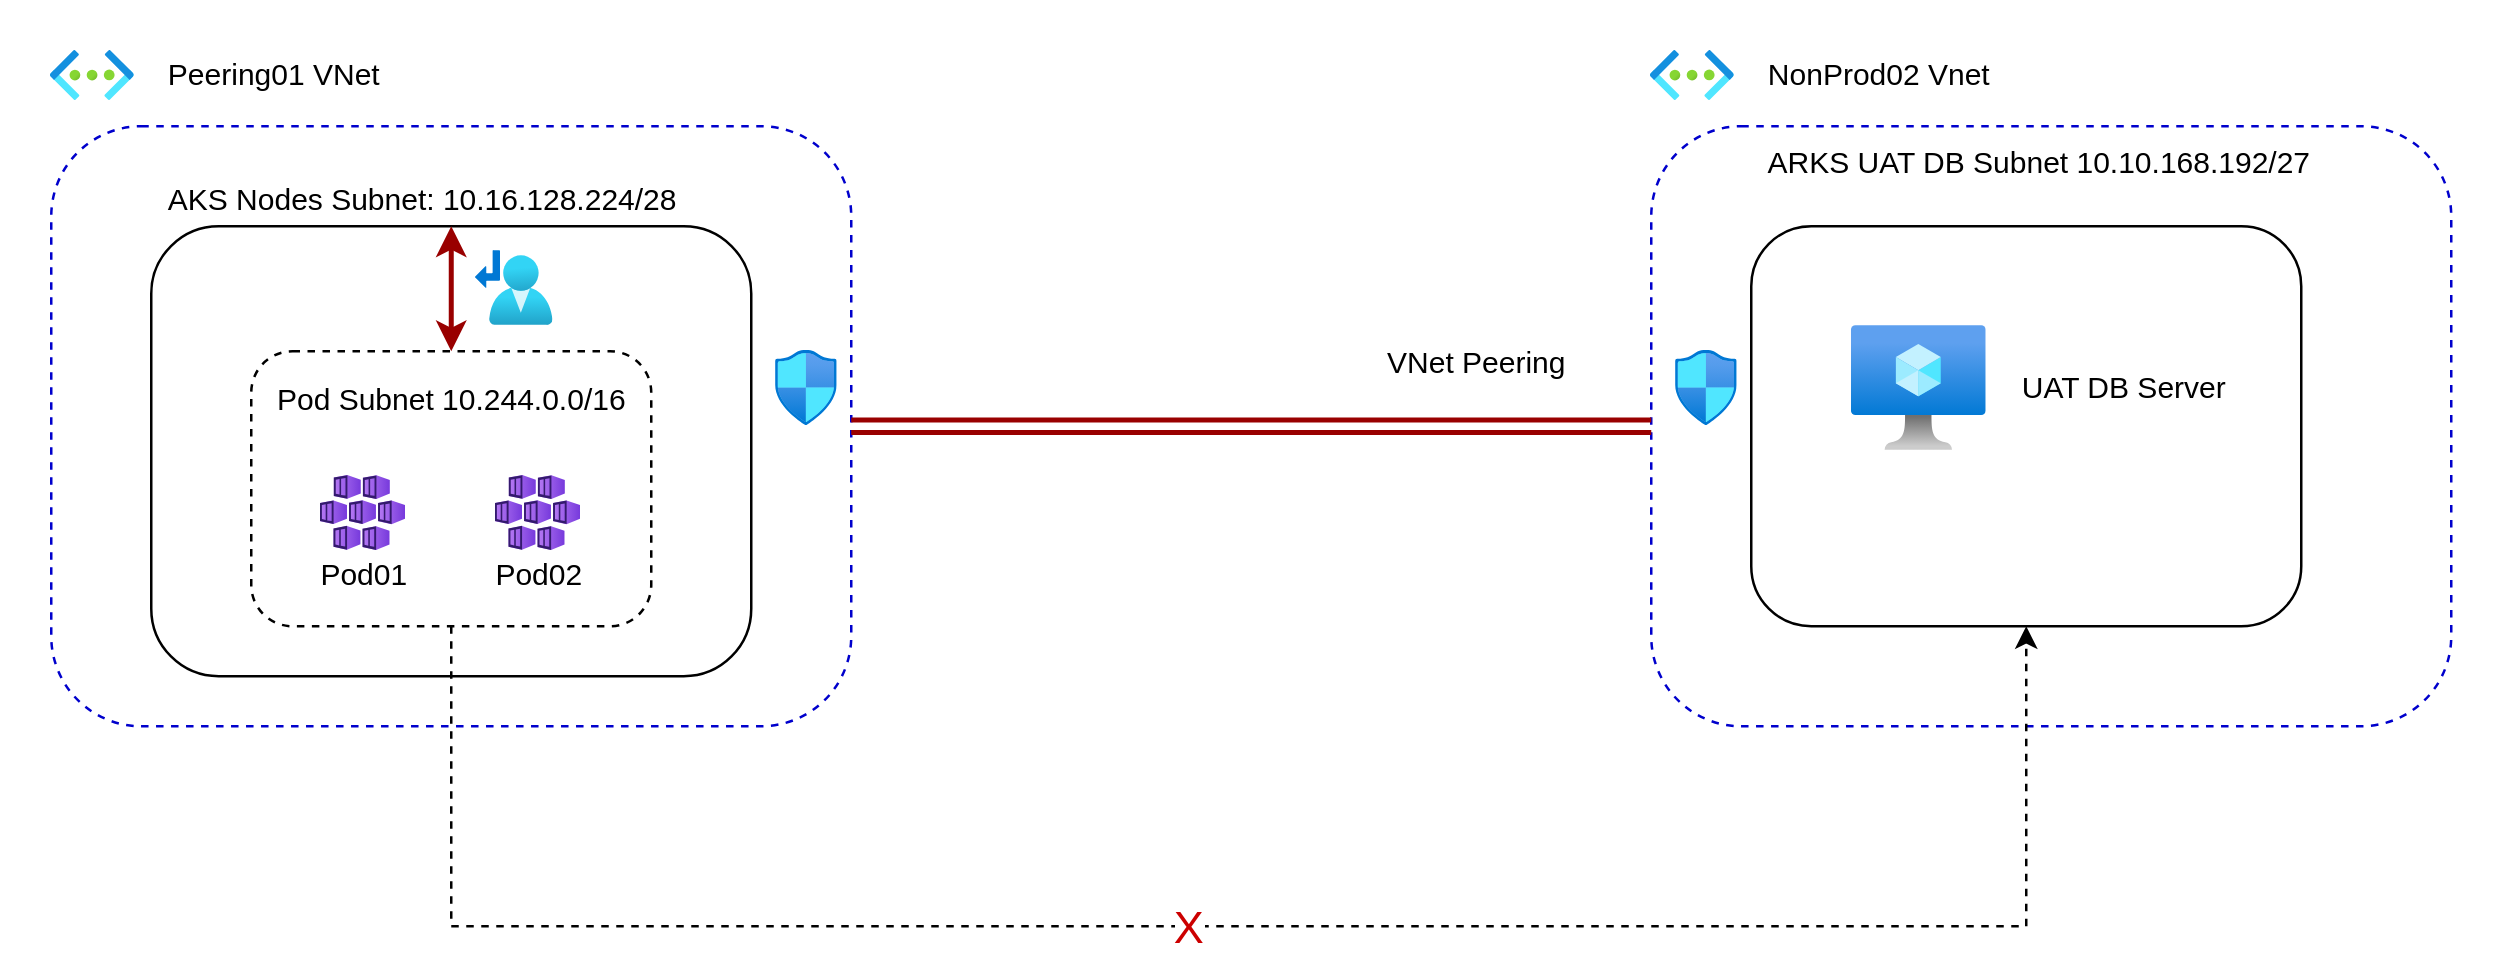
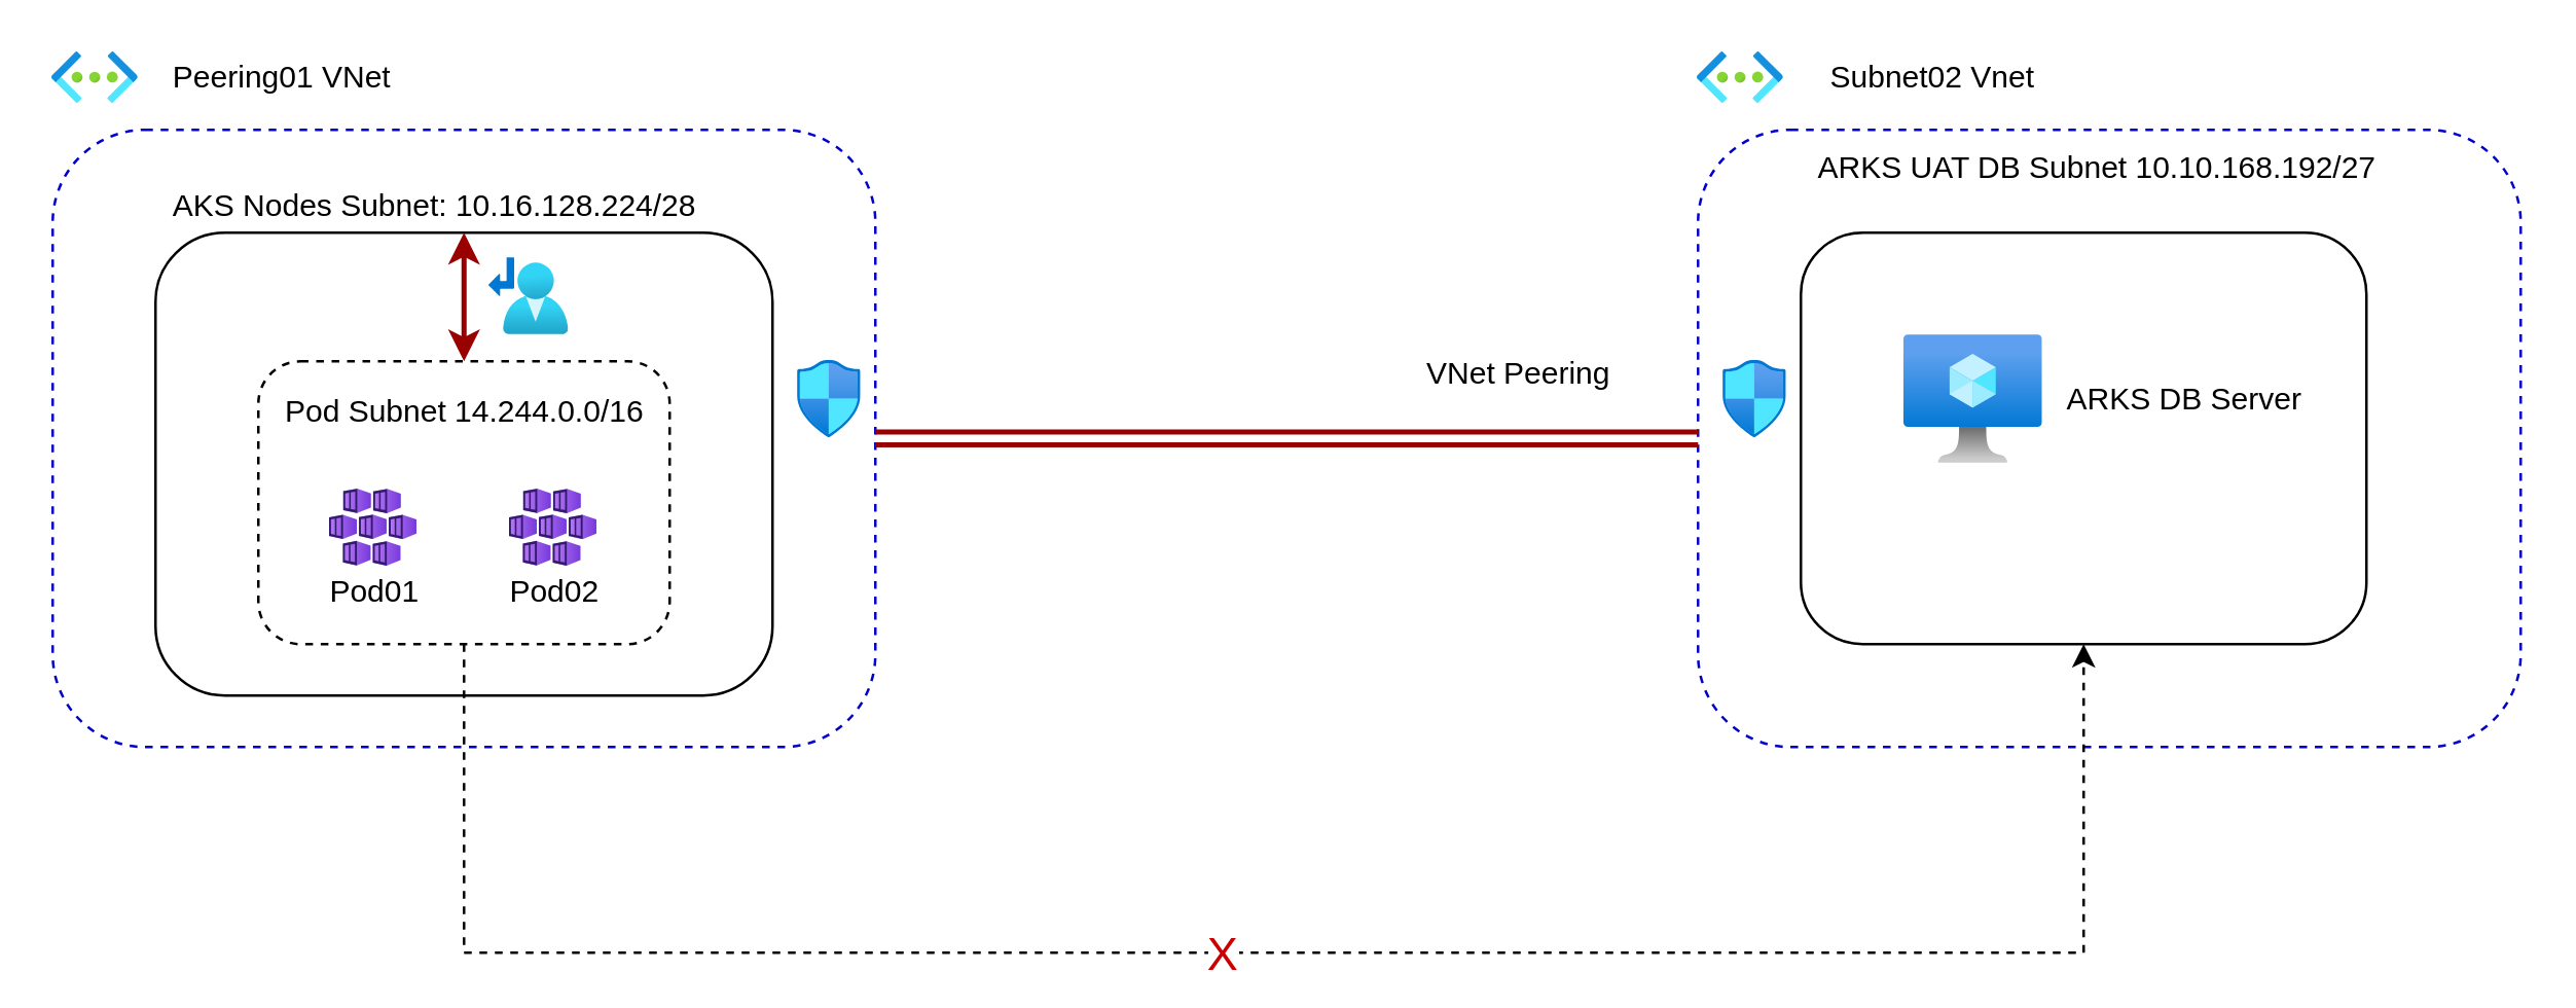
  <mxCell id="0" />
  <mxCell id="1" parent="0" />
  <mxCell id="2" value="" style="rounded=1;whiteSpace=wrap;html=1;fillColor=none;strokeColor=#0000CC;dashed=1;" parent="1" vertex="1"><mxGeometry x="20" y="50" width="320" height="240" as="geometry" /></mxCell>
  <mxCell id="3" value="" style="rounded=1;whiteSpace=wrap;html=1;fillColor=none;dashed=1;strokeColor=#0000CC;" parent="1" vertex="1"><mxGeometry x="660" y="50" width="320" height="240" as="geometry" /></mxCell>
  <mxCell id="4" value="" style="group" parent="1" vertex="1" connectable="0"><mxGeometry x="20" y="20" width="143.5" height="20" as="geometry" /></mxCell>
  <mxCell id="5" value="Peering01 VNet" style="text;html=1;align=center;verticalAlign=middle;resizable=0;points=[];autosize=1;strokeColor=none;fillColor=none;" parent="4" vertex="1"><mxGeometry x="33.5" width="110" height="20" as="geometry" /></mxCell>
  <mxCell id="6" value="" style="aspect=fixed;html=1;points=[];align=center;image;fontSize=12;image=img/lib/azure2/networking/Virtual_Networks.svg;dashed=1;strokeColor=#0000CC;fillColor=none;" parent="4" vertex="1"><mxGeometry width="33.5" height="20" as="geometry" /></mxCell>
  <mxCell id="7" value="" style="group" parent="1" vertex="1" connectable="0"><mxGeometry x="660" y="20" width="160" height="20" as="geometry" /></mxCell>
  <mxCell id="8" value="" style="aspect=fixed;html=1;points=[];align=center;image;fontSize=12;image=img/lib/azure2/networking/Virtual_Networks.svg;dashed=1;strokeColor=#0000CC;fillColor=none;" parent="7" vertex="1"><mxGeometry width="33.5" height="20" as="geometry" /></mxCell>
- <mxCell id="9" value="&amp;nbsp; &amp;nbsp; &amp;nbsp; &amp;nbsp; &amp;nbsp;NonProd02 Vnet" style="text;html=1;align=center;verticalAlign=middle;resizable=0;points=[];autosize=1;strokeColor=none;fillColor=none;" parent="7" vertex="1"><mxGeometry x="11.18" width="130" height="20" as="geometry" /></mxCell>
+ <mxCell id="9" value="&amp;nbsp; &amp;nbsp; &amp;nbsp; &amp;nbsp; &amp;nbsp;Subnet02 Vnet" style="text;html=1;align=center;verticalAlign=middle;resizable=0;points=[];autosize=1;strokeColor=none;fillColor=none;" parent="7" vertex="1"><mxGeometry x="11.18" width="130" height="20" as="geometry" /></mxCell>
  <mxCell id="10" value="" style="rounded=1;whiteSpace=wrap;html=1;strokeColor=#000000;fillColor=none;" parent="1" vertex="1"><mxGeometry x="60" y="90" width="240" height="180" as="geometry" /></mxCell>
  <mxCell id="11" value="AKS Nodes Subnet: 10.16.128.224/28&amp;nbsp;" style="text;html=1;align=center;verticalAlign=middle;resizable=0;points=[];autosize=1;strokeColor=none;fillColor=none;" parent="1" vertex="1"><mxGeometry x="60" y="70" width="220" height="20" as="geometry" /></mxCell>
  <mxCell id="12" value="" style="aspect=fixed;html=1;points=[];align=center;image;fontSize=12;image=img/lib/azure2/networking/Network_Security_Groups.svg;strokeColor=#0000CC;fillColor=none;" parent="1" vertex="1"><mxGeometry x="310" y="140" width="24.71" height="30" as="geometry" /></mxCell>
  <mxCell id="13" value="" style="rounded=1;whiteSpace=wrap;html=1;strokeColor=#000000;fillColor=none;dashed=1;" parent="1" vertex="1"><mxGeometry x="100" y="140" width="160" height="110" as="geometry" /></mxCell>
  <mxCell id="14" value="" style="group" parent="1" vertex="1" connectable="0"><mxGeometry x="120" y="190" width="50" height="50" as="geometry" /></mxCell>
  <mxCell id="15" value="" style="aspect=fixed;html=1;points=[];align=center;image;fontSize=12;image=img/lib/azure2/containers/Kubernetes_Services.svg;dashed=1;strokeColor=#000000;fillColor=none;" parent="14" vertex="1"><mxGeometry x="8" width="34" height="30" as="geometry" /></mxCell>
  <mxCell id="16" value="Pod01" style="text;html=1;align=center;verticalAlign=middle;resizable=0;points=[];autosize=1;strokeColor=none;fillColor=none;" parent="14" vertex="1"><mxGeometry y="30" width="50" height="20" as="geometry" /></mxCell>
  <mxCell id="17" value="" style="group" parent="1" vertex="1" connectable="0"><mxGeometry x="190" y="190" width="50" height="50" as="geometry" /></mxCell>
  <mxCell id="18" value="" style="aspect=fixed;html=1;points=[];align=center;image;fontSize=12;image=img/lib/azure2/containers/Kubernetes_Services.svg;dashed=1;strokeColor=#000000;fillColor=none;" parent="17" vertex="1"><mxGeometry x="8" width="34" height="30" as="geometry" /></mxCell>
  <mxCell id="19" value="Pod02" style="text;html=1;align=center;verticalAlign=middle;resizable=0;points=[];autosize=1;strokeColor=none;fillColor=none;" parent="17" vertex="1"><mxGeometry y="30" width="50" height="20" as="geometry" /></mxCell>
- <mxCell id="20" value="Pod Subnet 10.244.0.0/16" style="text;html=1;align=center;verticalAlign=middle;resizable=0;points=[];autosize=1;strokeColor=none;fillColor=none;" parent="1" vertex="1"><mxGeometry x="105" y="150" width="150" height="20" as="geometry" /></mxCell>
+ <mxCell id="20" value="Pod Subnet 14.244.0.0/16" style="text;html=1;align=center;verticalAlign=middle;resizable=0;points=[];autosize=1;strokeColor=none;fillColor=none;" parent="1" vertex="1"><mxGeometry x="105" y="150" width="150" height="20" as="geometry" /></mxCell>
  <mxCell id="21" value="" style="endArrow=classic;startArrow=classic;html=1;rounded=0;strokeWidth=2;strokeColor=#990000;entryX=0.5;entryY=0;entryDx=0;entryDy=0;" parent="1" target="10" edge="1"><mxGeometry width="50" height="50" relative="1" as="geometry"><mxPoint x="180" y="140" as="sourcePoint" /><mxPoint x="179.5" y="100" as="targetPoint" /></mxGeometry></mxCell>
  <mxCell id="22" value="" style="aspect=fixed;html=1;points=[];align=center;image;fontSize=12;image=img/lib/azure2/networking/Route_Tables.svg;dashed=1;strokeColor=#000000;fillColor=none;" parent="1" vertex="1"><mxGeometry x="190" y="100" width="30.97" height="30" as="geometry" /></mxCell>
  <mxCell id="23" value="" style="rounded=1;whiteSpace=wrap;html=1;strokeColor=#000000;fillColor=none;" parent="1" vertex="1"><mxGeometry x="700" y="90" width="220" height="160" as="geometry" /></mxCell>
  <mxCell id="24" value="ARKS UAT DB Subnet 10.10.168.192/27" style="text;html=1;align=center;verticalAlign=middle;resizable=0;points=[];autosize=1;strokeColor=none;fillColor=none;" parent="1" vertex="1"><mxGeometry x="700" y="55" width="230" height="20" as="geometry" /></mxCell>
  <mxCell id="25" value="" style="aspect=fixed;html=1;points=[];align=center;image;fontSize=12;image=img/lib/azure2/compute/Virtual_Machine.svg;strokeColor=#000000;fillColor=none;" parent="1" vertex="1"><mxGeometry x="740.37" y="130" width="53.91" height="50" as="geometry" /></mxCell>
  <mxCell id="26" value="" style="aspect=fixed;html=1;points=[];align=center;image;fontSize=12;image=img/lib/azure2/networking/Network_Security_Groups.svg;strokeColor=#0000CC;fillColor=none;" parent="1" vertex="1"><mxGeometry x="670" y="140" width="24.71" height="30" as="geometry" /></mxCell>
- <mxCell id="27" value="UAT DB Server" style="text;html=1;align=center;verticalAlign=middle;resizable=0;points=[];autosize=1;strokeColor=none;fillColor=none;" parent="1" vertex="1"><mxGeometry x="794.28" y="145" width="110" height="20" as="geometry" /></mxCell>
+ <mxCell id="27" value="ARKS DB Server" style="text;html=1;align=center;verticalAlign=middle;resizable=0;points=[];autosize=1;strokeColor=none;fillColor=none;" parent="1" vertex="1"><mxGeometry x="794.28" y="145" width="110" height="20" as="geometry" /></mxCell>
  <mxCell id="28" value="" style="shape=link;html=1;rounded=0;strokeColor=#990000;strokeWidth=2;entryX=0;entryY=0.5;entryDx=0;entryDy=0;exitX=1;exitY=0.5;exitDx=0;exitDy=0;" parent="1" source="2" target="3" edge="1"><mxGeometry width="100" relative="1" as="geometry"><mxPoint x="440" y="169" as="sourcePoint" /><mxPoint x="540" y="169" as="targetPoint" /></mxGeometry></mxCell>
  <mxCell id="29" value="VNet Peering" style="text;html=1;align=center;verticalAlign=middle;resizable=0;points=[];autosize=1;strokeColor=none;fillColor=none;" parent="1" vertex="1"><mxGeometry x="545" y="135" width="90" height="20" as="geometry" /></mxCell>
  <mxCell id="30" value="" style="endArrow=classic;html=1;rounded=0;strokeColor=#000000;strokeWidth=1;exitX=0.5;exitY=1;exitDx=0;exitDy=0;entryX=0.5;entryY=1;entryDx=0;entryDy=0;dashed=1;" parent="1" source="13" target="23" edge="1"><mxGeometry width="50" height="50" relative="1" as="geometry"><mxPoint x="260" y="480" as="sourcePoint" /><mxPoint x="310" y="430" as="targetPoint" /><Array as="points"><mxPoint x="180" y="370" /><mxPoint x="810" y="370" /></Array></mxGeometry></mxCell>
  <mxCell id="31" value="X" style="edgeLabel;html=1;align=center;verticalAlign=middle;resizable=0;points=[];fontSize=18;fontColor=#CC0000;" parent="30" vertex="1" connectable="0"><mxGeometry x="-0.049" relative="1" as="geometry"><mxPoint as="offset" /></mxGeometry></mxCell>
